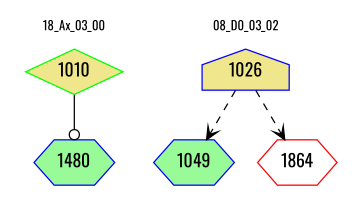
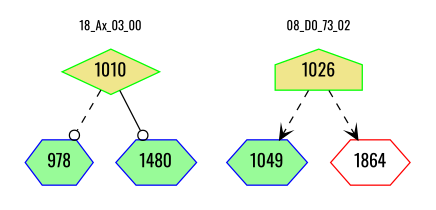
  digraph {
    fontname=Oswald
    node [color=blue fillcolor=palegreen fontname=Oswald shape=hexagon style=filled]
    edge [arrowhead=odot color=black fontname=Oswald style=dashed]
    n1 [color=green fillcolor=khaki label=1010 shape=diamond]
+   n2 [label=978]
    n3 [label=1480]
-   n4 [fillcolor=khaki label=1026 shape=house]
+   n4 [color=green fillcolor=khaki label=1026 shape=house]
    n5 [label=1049]
    n6 [color=red fillcolor=white label=1864]
    subgraph cluster_1 {
      color=white
      fontsize=10
      label="18_Ax_03_00"
      n1
+     n2
      n3
    }
    subgraph cluster_2 {
      color=white
      fontsize=10
-     label="08_D0_03_02"
+     label="08_D0_73_02"
      n4
      n5
      n6
    }
+   n1 -> n2
    n1 -> n3 [style=solid]
    n4 -> n5 [arrowhead=vee]
    n4 -> n6 [arrowhead=vee]
  }
